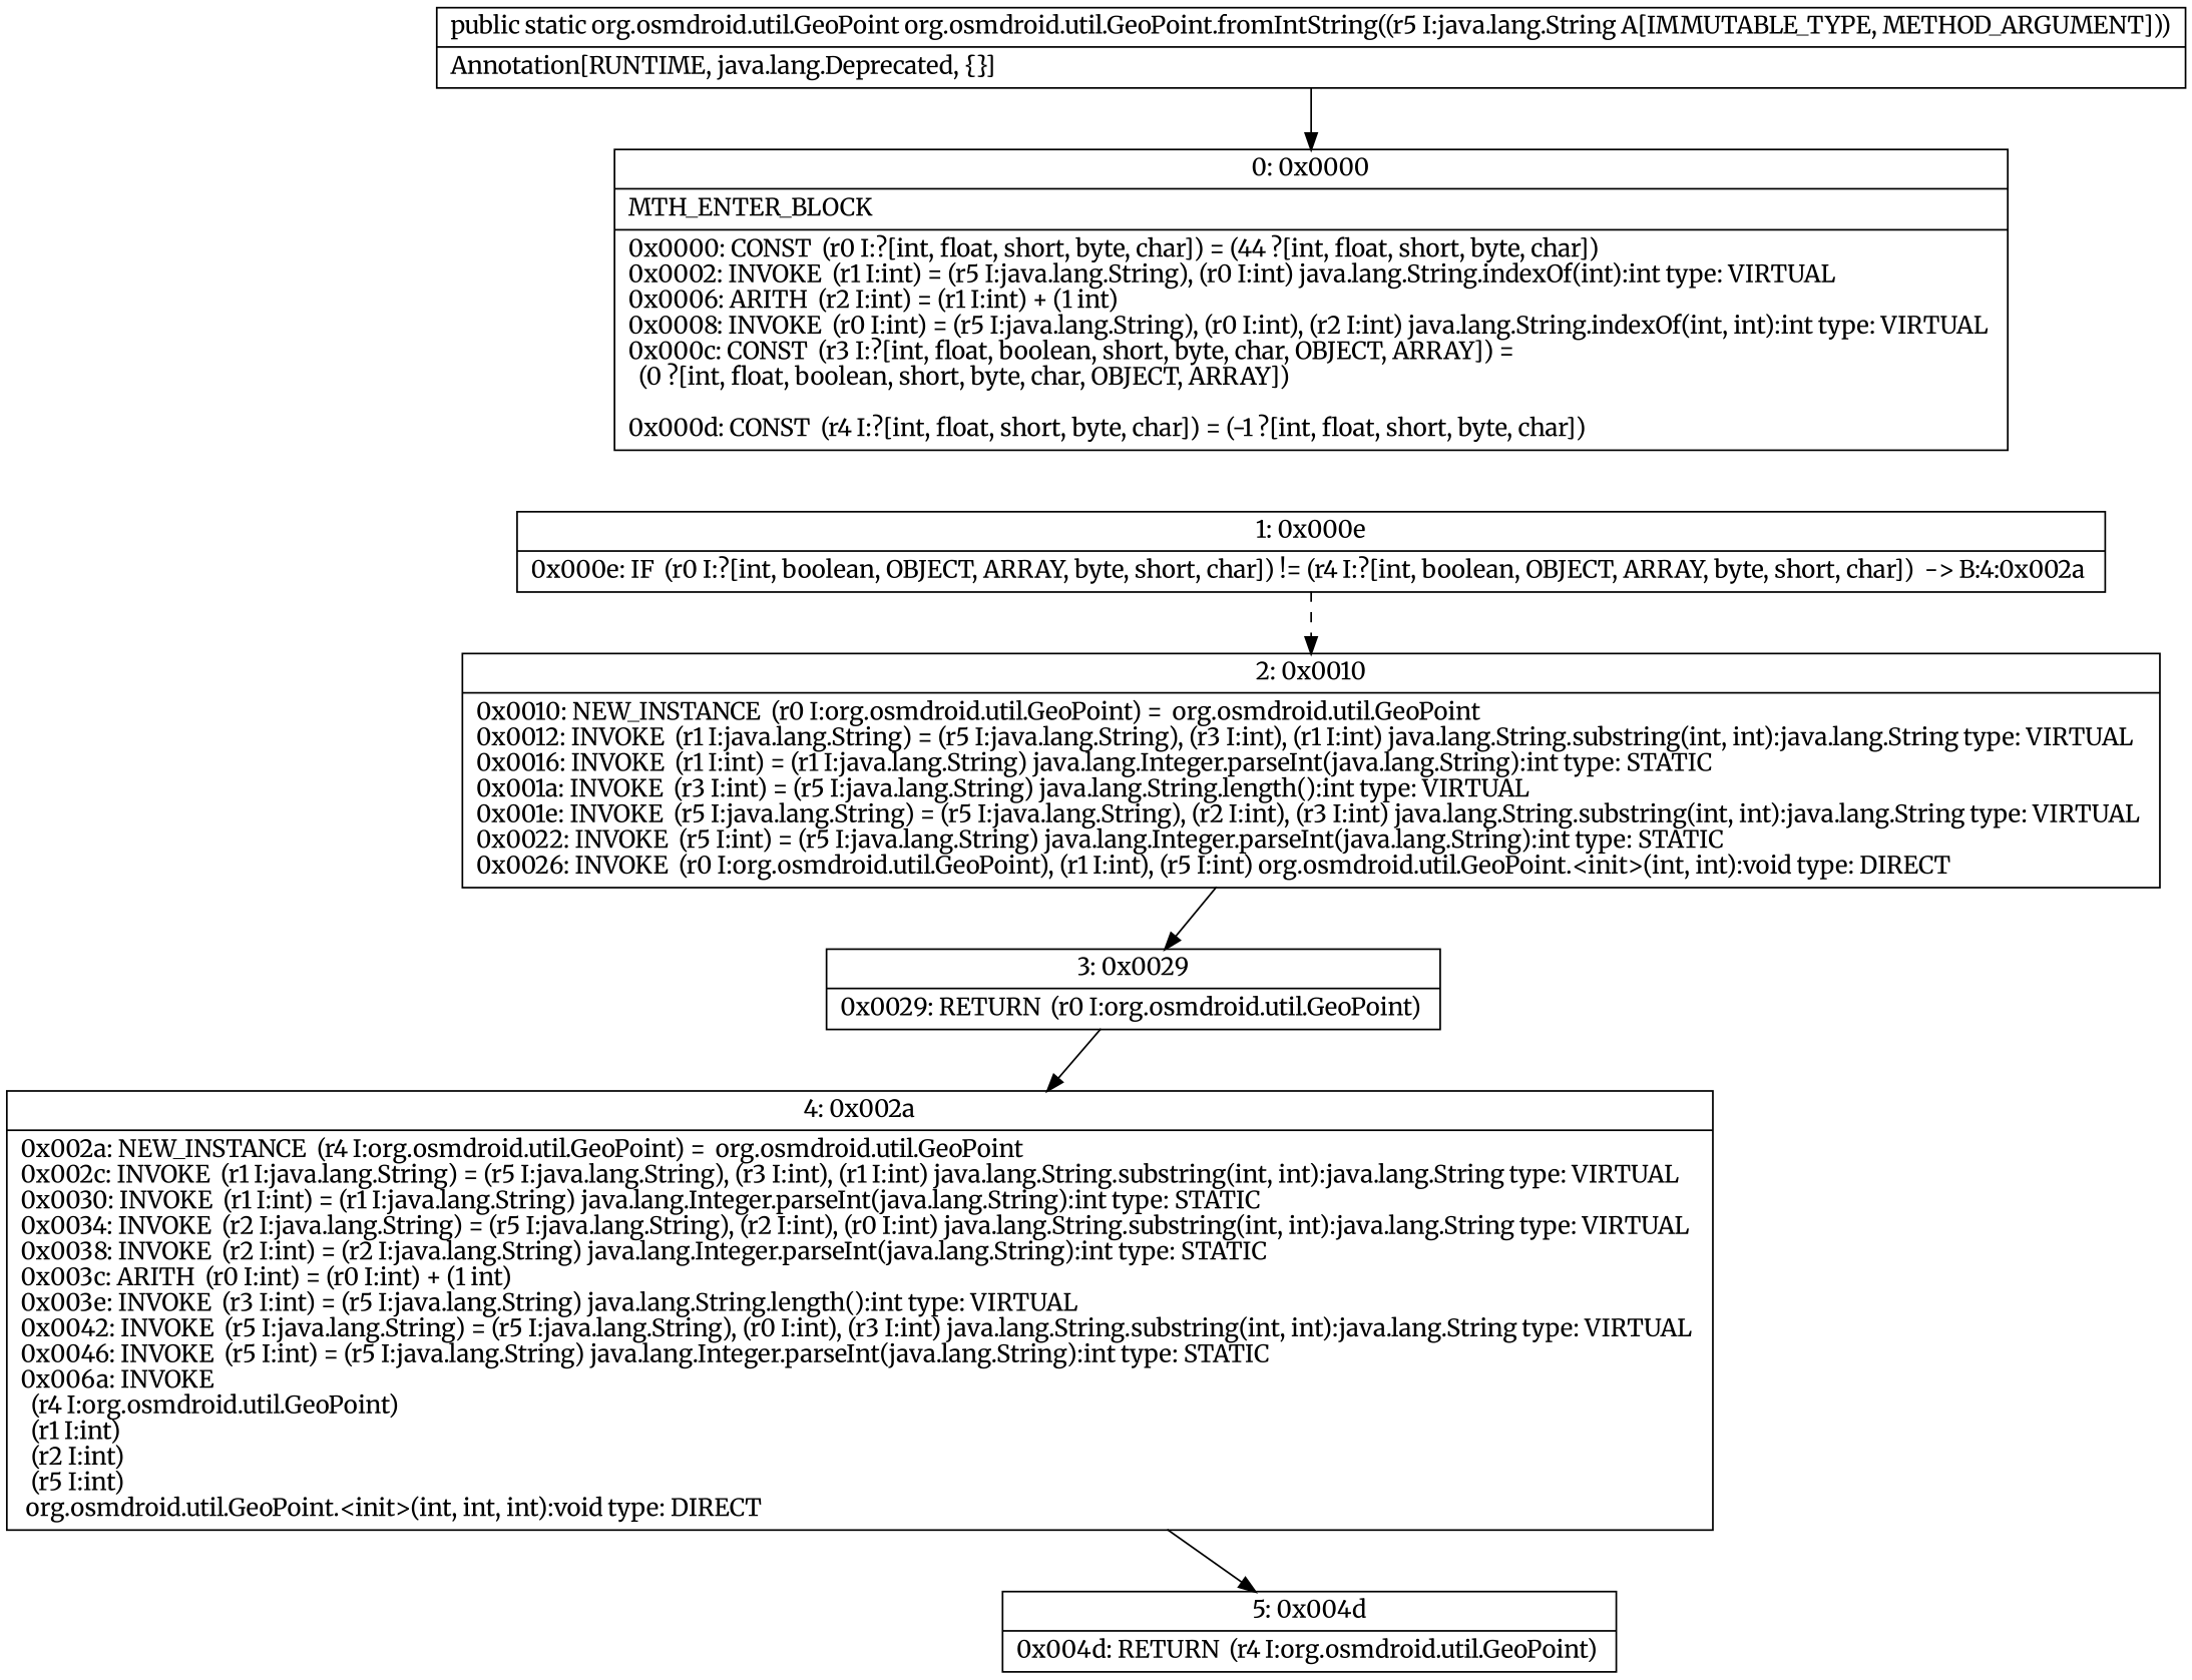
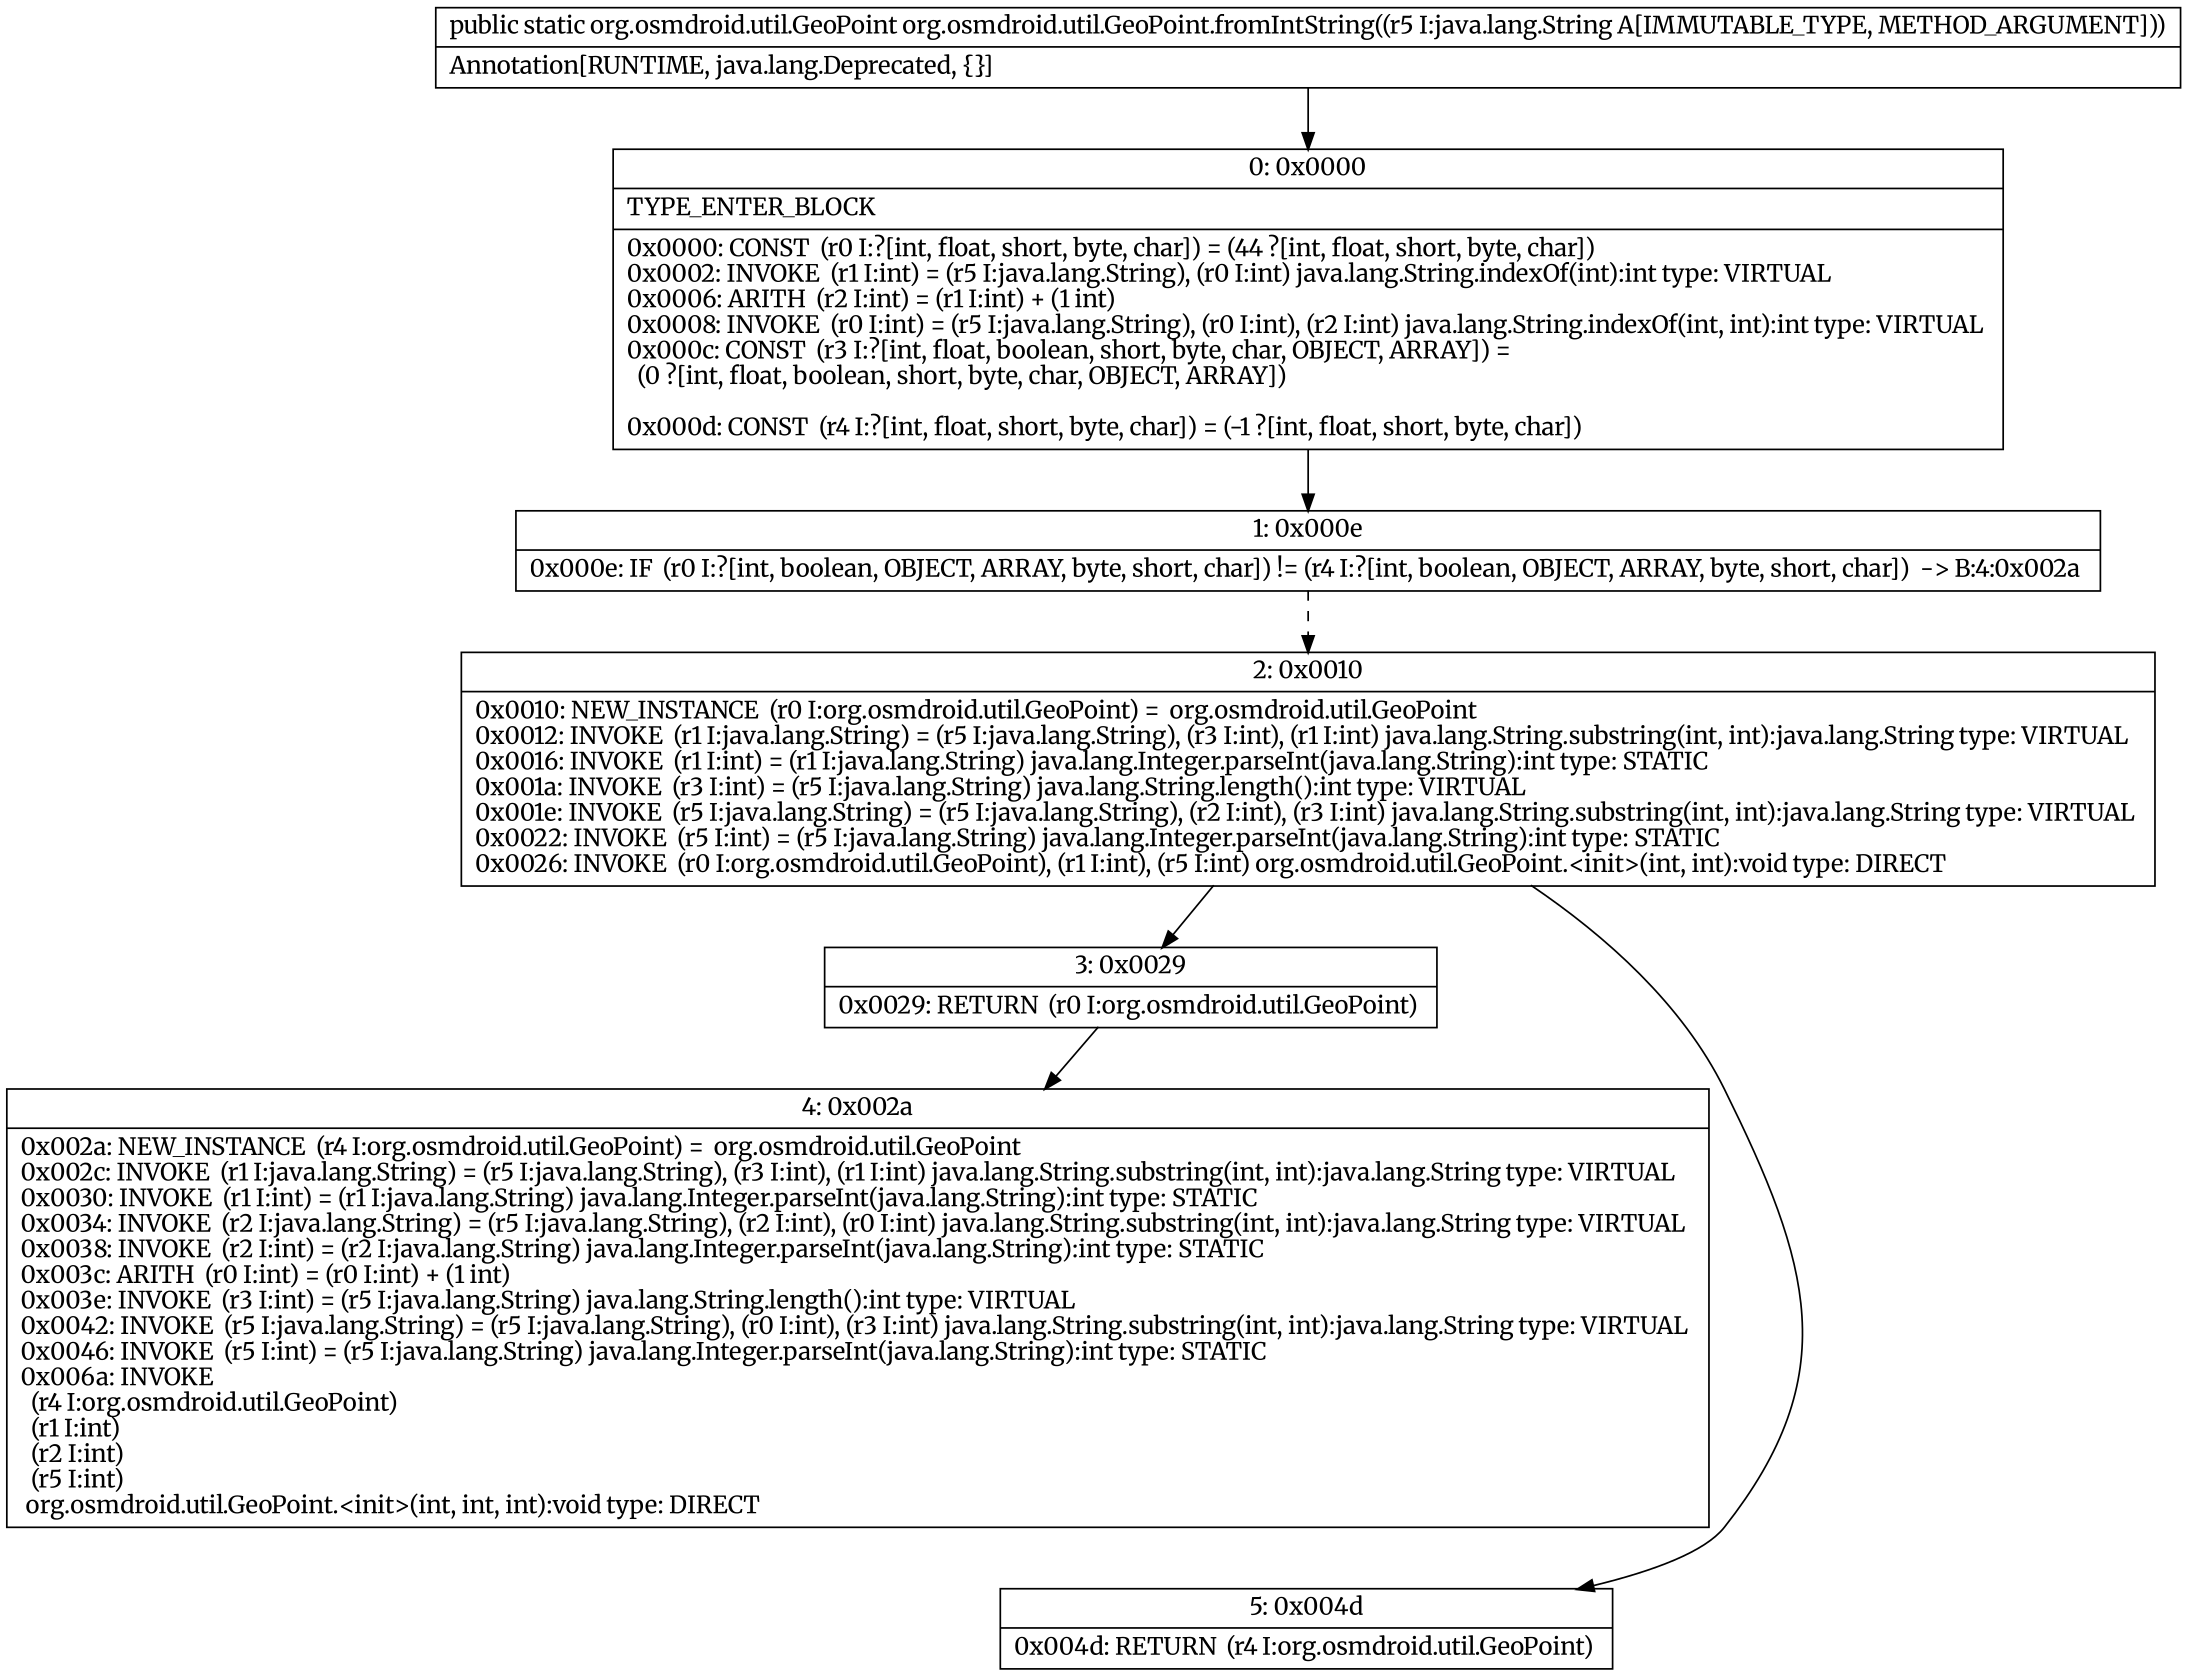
  digraph {
    fontname=Merriweather
    node [fontname=Merriweather shape=record]
    edge [fontname=Merriweather]
-   n1 [label="{0\:\ 0x0000|MTH_ENTER_BLOCK\l|0x0000: CONST  (r0 I:?[int, float, short, byte, char]) = (44 ?[int, float, short, byte, char]) \l0x0002: INVOKE  (r1 I:int) = (r5 I:java.lang.String), (r0 I:int) java.lang.String.indexOf(int):int type: VIRTUAL \l0x0006: ARITH  (r2 I:int) = (r1 I:int) + (1 int) \l0x0008: INVOKE  (r0 I:int) = (r5 I:java.lang.String), (r0 I:int), (r2 I:int) java.lang.String.indexOf(int, int):int type: VIRTUAL \l0x000c: CONST  (r3 I:?[int, float, boolean, short, byte, char, OBJECT, ARRAY]) = \l  (0 ?[int, float, boolean, short, byte, char, OBJECT, ARRAY])\l \l0x000d: CONST  (r4 I:?[int, float, short, byte, char]) = (\-1 ?[int, float, short, byte, char]) \l}"]
+   n1 [label="{0\:\ 0x0000|TYPE_ENTER_BLOCK\l|0x0000: CONST  (r0 I:?[int, float, short, byte, char]) = (44 ?[int, float, short, byte, char]) \l0x0002: INVOKE  (r1 I:int) = (r5 I:java.lang.String), (r0 I:int) java.lang.String.indexOf(int):int type: VIRTUAL \l0x0006: ARITH  (r2 I:int) = (r1 I:int) + (1 int) \l0x0008: INVOKE  (r0 I:int) = (r5 I:java.lang.String), (r0 I:int), (r2 I:int) java.lang.String.indexOf(int, int):int type: VIRTUAL \l0x000c: CONST  (r3 I:?[int, float, boolean, short, byte, char, OBJECT, ARRAY]) = \l  (0 ?[int, float, boolean, short, byte, char, OBJECT, ARRAY])\l \l0x000d: CONST  (r4 I:?[int, float, short, byte, char]) = (\-1 ?[int, float, short, byte, char]) \l}"]
    n2 [label="{1\:\ 0x000e|0x000e: IF  (r0 I:?[int, boolean, OBJECT, ARRAY, byte, short, char]) != (r4 I:?[int, boolean, OBJECT, ARRAY, byte, short, char])  \-\> B:4:0x002a \l}"]
    n3 [label="{2\:\ 0x0010|0x0010: NEW_INSTANCE  (r0 I:org.osmdroid.util.GeoPoint) =  org.osmdroid.util.GeoPoint \l0x0012: INVOKE  (r1 I:java.lang.String) = (r5 I:java.lang.String), (r3 I:int), (r1 I:int) java.lang.String.substring(int, int):java.lang.String type: VIRTUAL \l0x0016: INVOKE  (r1 I:int) = (r1 I:java.lang.String) java.lang.Integer.parseInt(java.lang.String):int type: STATIC \l0x001a: INVOKE  (r3 I:int) = (r5 I:java.lang.String) java.lang.String.length():int type: VIRTUAL \l0x001e: INVOKE  (r5 I:java.lang.String) = (r5 I:java.lang.String), (r2 I:int), (r3 I:int) java.lang.String.substring(int, int):java.lang.String type: VIRTUAL \l0x0022: INVOKE  (r5 I:int) = (r5 I:java.lang.String) java.lang.Integer.parseInt(java.lang.String):int type: STATIC \l0x0026: INVOKE  (r0 I:org.osmdroid.util.GeoPoint), (r1 I:int), (r5 I:int) org.osmdroid.util.GeoPoint.\<init\>(int, int):void type: DIRECT \l}"]
    n4 [label="{3\:\ 0x0029|0x0029: RETURN  (r0 I:org.osmdroid.util.GeoPoint) \l}"]
    n5 [label="{4\:\ 0x002a|0x002a: NEW_INSTANCE  (r4 I:org.osmdroid.util.GeoPoint) =  org.osmdroid.util.GeoPoint \l0x002c: INVOKE  (r1 I:java.lang.String) = (r5 I:java.lang.String), (r3 I:int), (r1 I:int) java.lang.String.substring(int, int):java.lang.String type: VIRTUAL \l0x0030: INVOKE  (r1 I:int) = (r1 I:java.lang.String) java.lang.Integer.parseInt(java.lang.String):int type: STATIC \l0x0034: INVOKE  (r2 I:java.lang.String) = (r5 I:java.lang.String), (r2 I:int), (r0 I:int) java.lang.String.substring(int, int):java.lang.String type: VIRTUAL \l0x0038: INVOKE  (r2 I:int) = (r2 I:java.lang.String) java.lang.Integer.parseInt(java.lang.String):int type: STATIC \l0x003c: ARITH  (r0 I:int) = (r0 I:int) + (1 int) \l0x003e: INVOKE  (r3 I:int) = (r5 I:java.lang.String) java.lang.String.length():int type: VIRTUAL \l0x0042: INVOKE  (r5 I:java.lang.String) = (r5 I:java.lang.String), (r0 I:int), (r3 I:int) java.lang.String.substring(int, int):java.lang.String type: VIRTUAL \l0x0046: INVOKE  (r5 I:int) = (r5 I:java.lang.String) java.lang.Integer.parseInt(java.lang.String):int type: STATIC \l0x006a: INVOKE  \l  (r4 I:org.osmdroid.util.GeoPoint)\l  (r1 I:int)\l  (r2 I:int)\l  (r5 I:int)\l org.osmdroid.util.GeoPoint.\<init\>(int, int, int):void type: DIRECT \l}"]
    n6 [label="{5\:\ 0x004d|0x004d: RETURN  (r4 I:org.osmdroid.util.GeoPoint) \l}"]
    n7 [label="{public static org.osmdroid.util.GeoPoint org.osmdroid.util.GeoPoint.fromIntString((r5 I:java.lang.String A[IMMUTABLE_TYPE, METHOD_ARGUMENT]))  | Annotation[RUNTIME, java.lang.Deprecated, \{\}]\l}"]
+   n1 -> n2
    n2 -> n3 [style=dashed]
    n3 -> n4
    n4 -> n5
-   n5 -> n6
+   n3 -> n6
    n7 -> n1
  }
